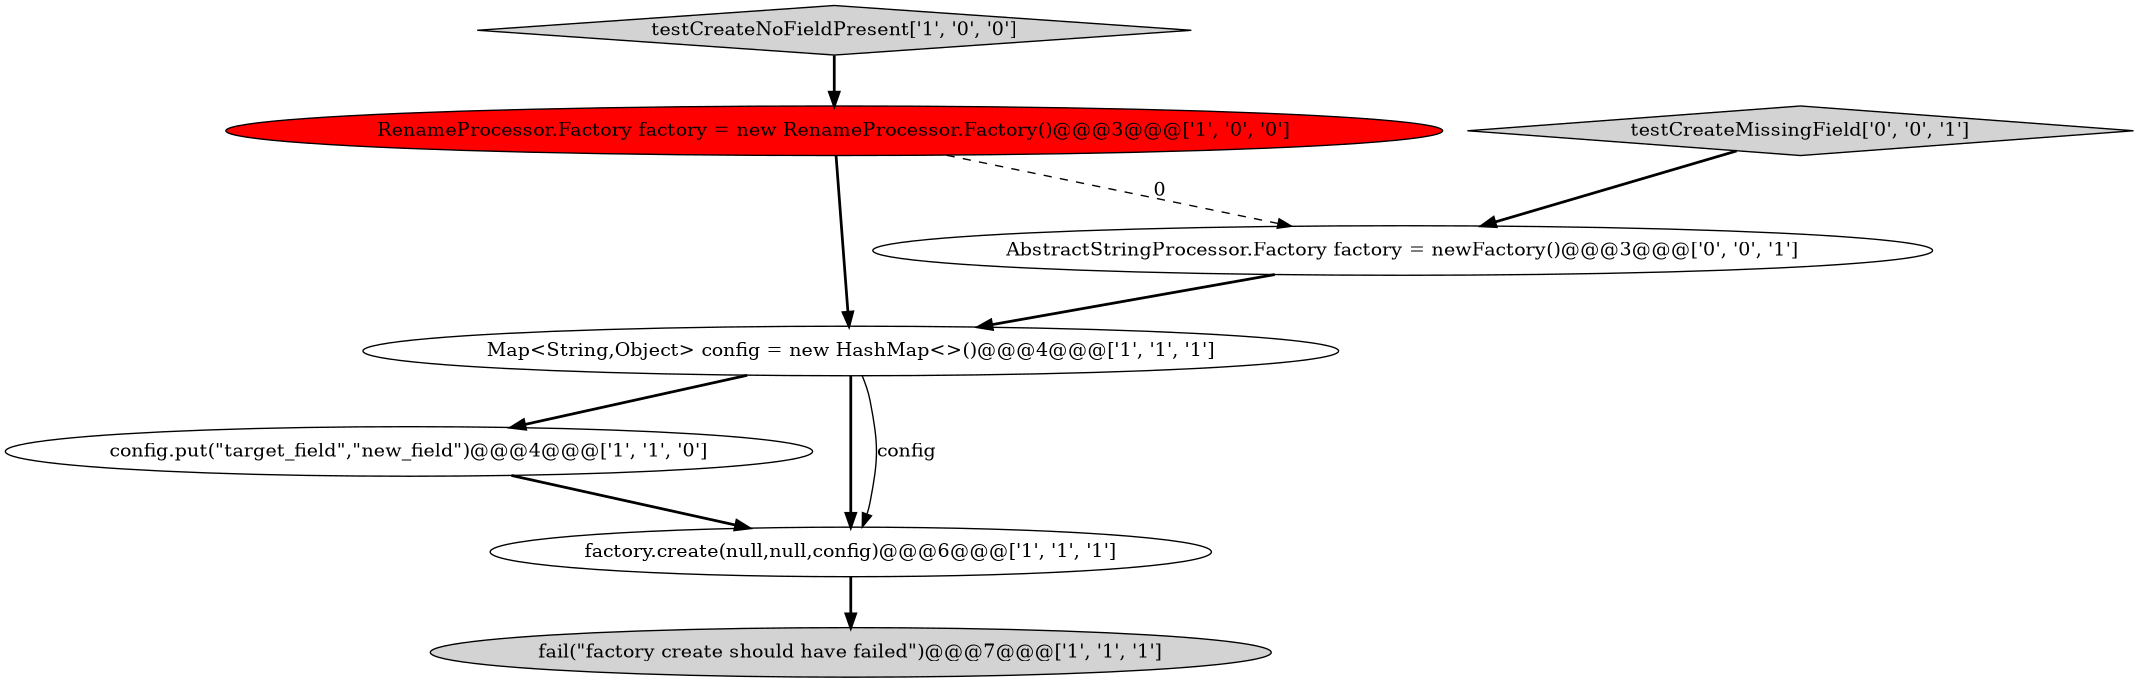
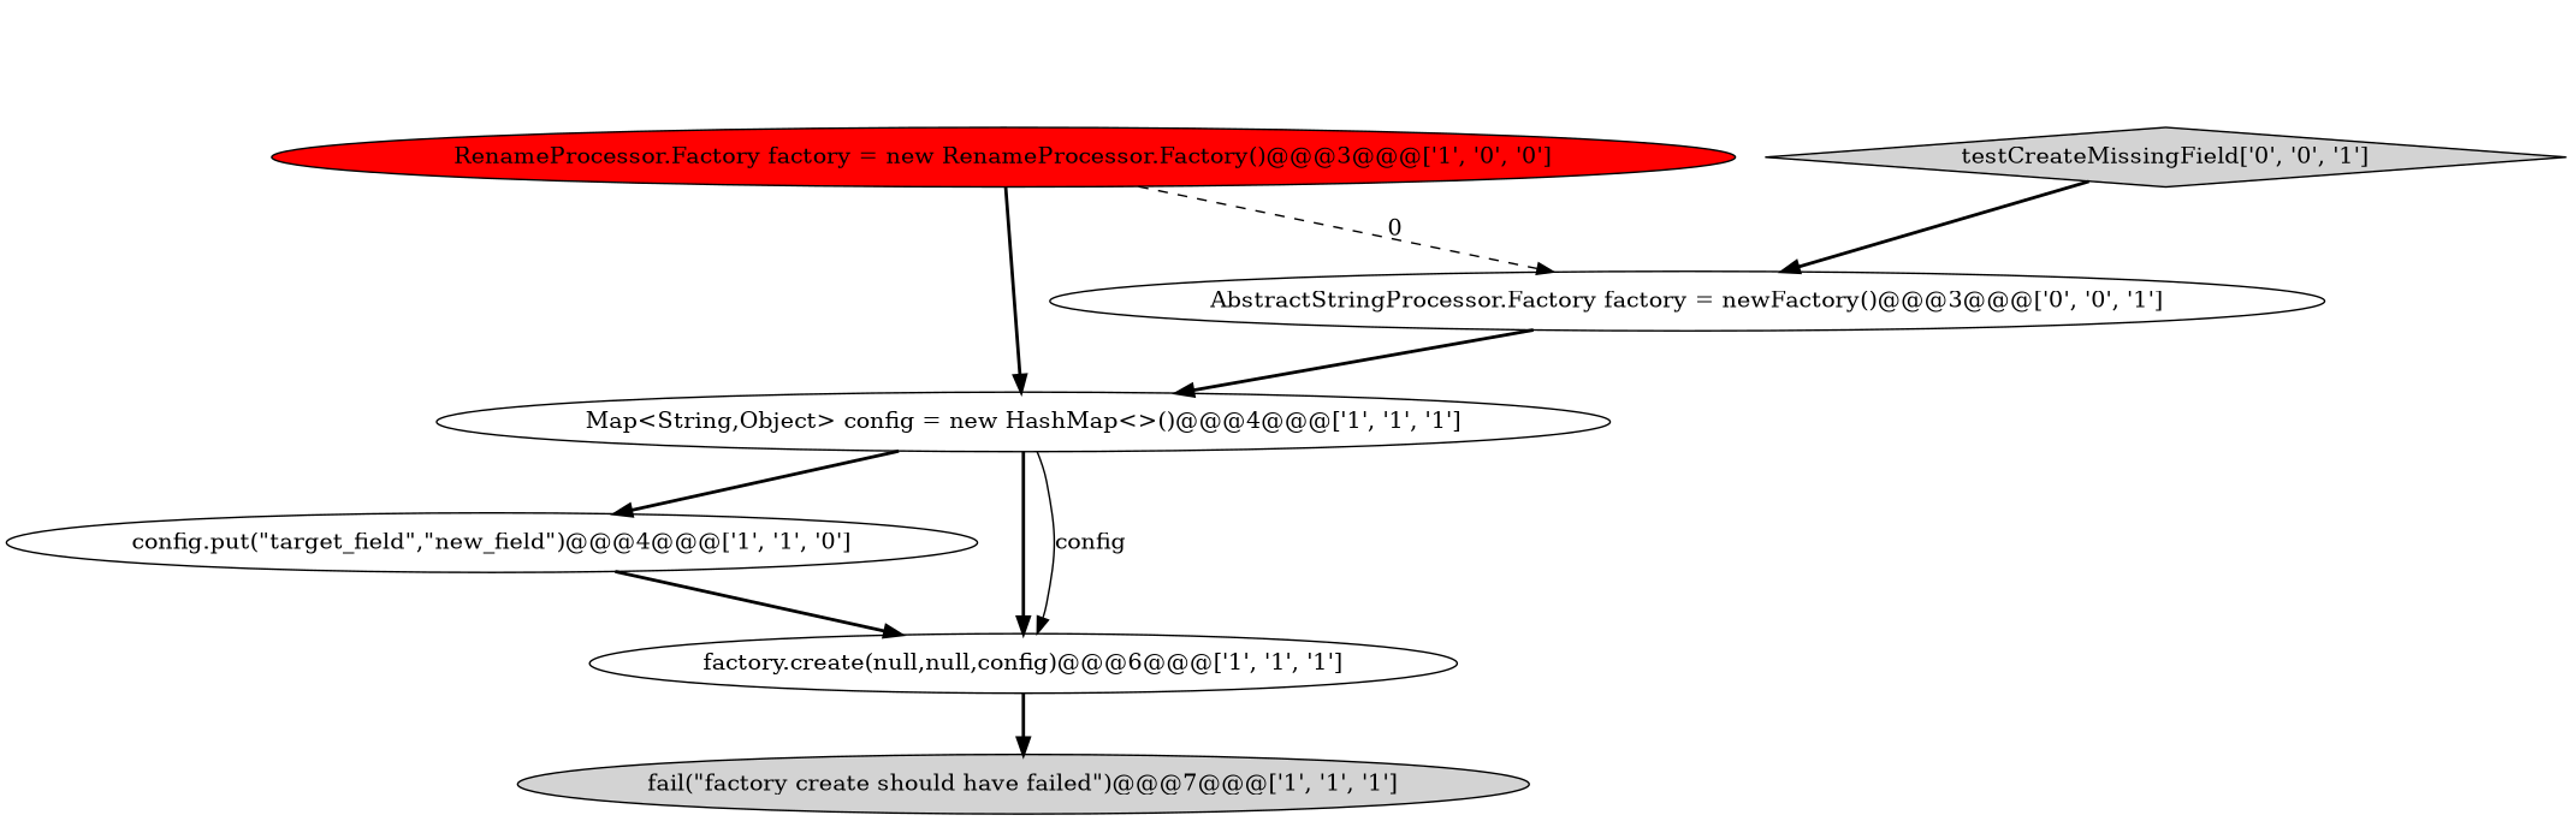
  digraph {
    node [fillcolor=white shape=ellipse style=filled]
    edge [style=bold]
-   n1 [fillcolor=lightgray label="testCreateNoFieldPresent['1', '0', '0']" shape=diamond]
    n2 [fillcolor=red label="RenameProcessor.Factory factory = new RenameProcessor.Factory()@@@3@@@['1', '0', '0']"]
    n3 [label="AbstractStringProcessor.Factory factory = newFactory()@@@3@@@['0', '0', '1']"]
    n4 [label="Map<String,Object> config = new HashMap<>()@@@4@@@['1', '1', '1']"]
    n5 [label="config.put(\"target_field\",\"new_field\")@@@4@@@['1', '1', '0']"]
    n6 [label="factory.create(null,null,config)@@@6@@@['1', '1', '1']"]
    n7 [fillcolor=lightgray label="fail(\"factory create should have failed\")@@@7@@@['1', '1', '1']"]
    n8 [fillcolor=lightgray label="testCreateMissingField['0', '0', '1']" shape=diamond]
-   n1 -> n2
    n2 -> n3 [label=0 style=dashed]
    n2 -> n4
    n3 -> n4
    n4 -> n5
    n4 -> n6
    n4 -> n6 [label=config style=solid]
    n5 -> n6
    n6 -> n7
    n8 -> n3
  }
